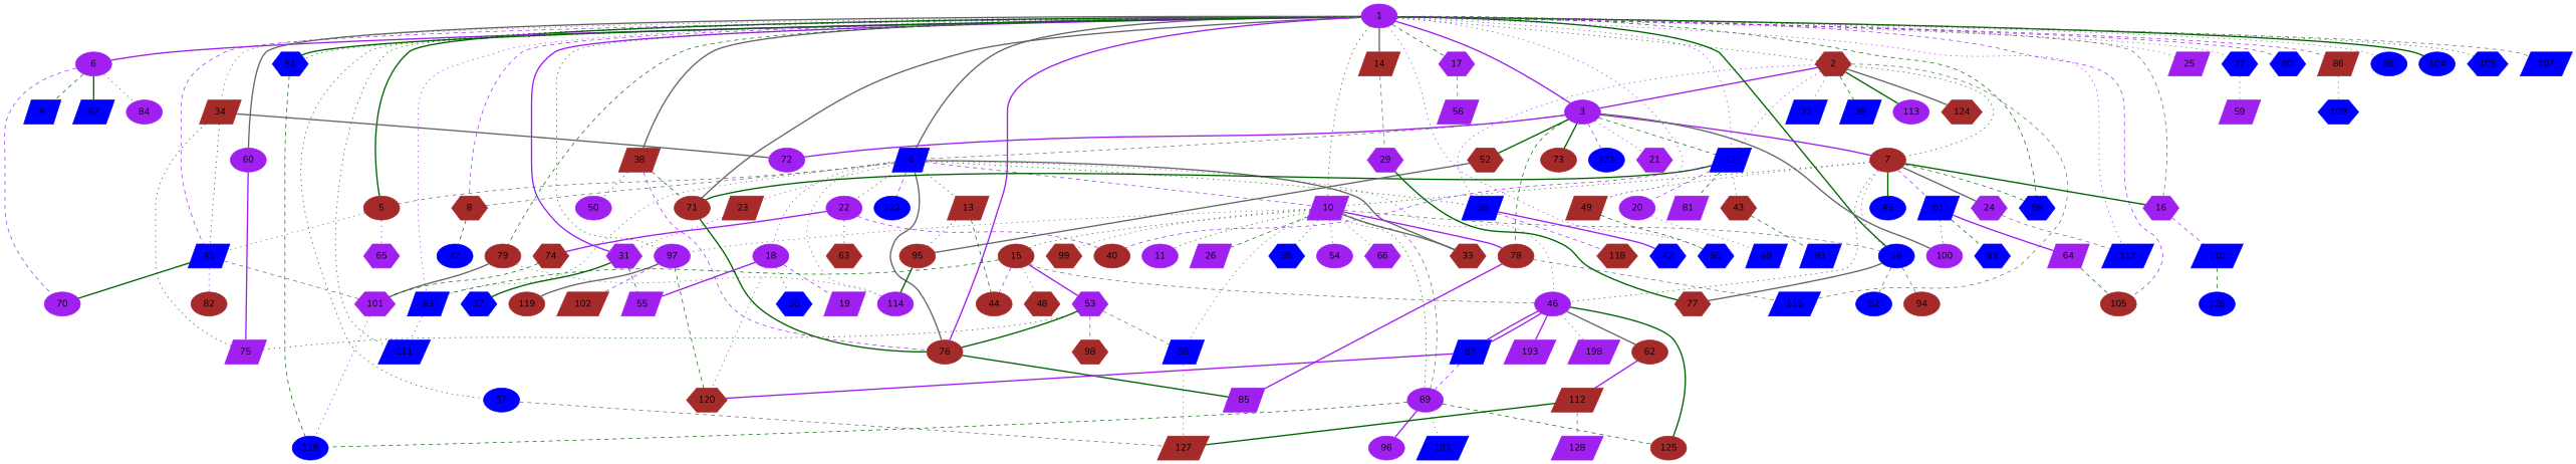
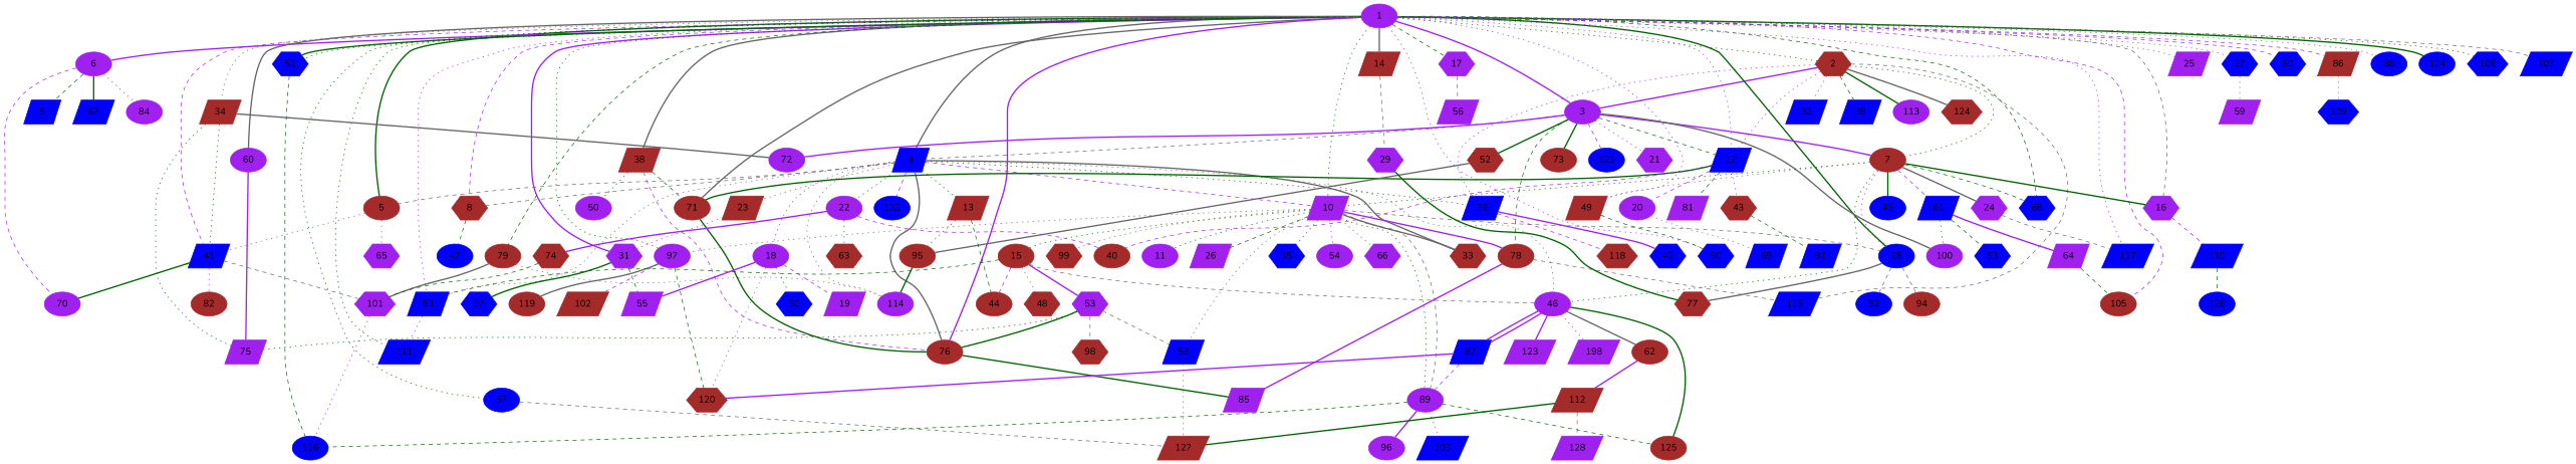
  graph {
    fontname=Nunito
    node [color=purple fontname=Nunito shape=ellipse style=filled]
    edge [color=darkgreen fontname=Nunito style=dotted]
    2 [color=brown shape=hexagon]
    1
    3
    4 [color=blue shape=parallelogram]
    5 [color=brown]
    6
    8 [color=brown shape=hexagon]
    10 [shape=parallelogram]
    12 [color=blue shape=parallelogram]
    14 [color=brown shape=parallelogram]
    16 [shape=hexagon]
    17 [shape=hexagon]
    25 [shape=parallelogram]
    27 [color=blue shape=hexagon]
    28 [color=blue]
    31 [shape=hexagon]
    34 [color=brown shape=parallelogram]
    38 [color=brown shape=parallelogram]
    41 [color=blue shape=parallelogram]
    49 [color=brown shape=parallelogram]
    51 [color=blue shape=hexagon]
    57 [color=blue]
    60
    68 [color=blue shape=hexagon]
    71 [color=brown]
    76 [color=brown]
    79 [color=brown]
    80 [color=blue shape=hexagon]
    83 [color=blue shape=parallelogram]
    86 [color=brown shape=parallelogram]
    88 [color=blue]
    90 [color=blue shape=hexagon]
    97
    104 [color=blue]
    105 [color=brown]
    106 [color=blue shape=hexagon]
    107 [color=blue shape=parallelogram]
    111 [color=blue shape=parallelogram]
    117 [color=blue shape=parallelogram]
    7 [color=brown]
    32 [color=blue shape=parallelogram]
    36 [color=blue shape=parallelogram]
    39 [color=blue shape=parallelogram]
    113
    115 [color=blue shape=parallelogram]
    124 [color=brown shape=hexagon]
    21 [shape=hexagon]
    52 [color=brown shape=hexagon]
    72
    73 [color=brown]
    78 [color=brown]
    100
    121 [color=blue]
    13 [color=brown shape=parallelogram]
    18
    22
    23 [color=brown shape=parallelogram]
    33 [color=brown shape=hexagon]
    46
    114
    122 [color=blue]
    65 [shape=hexagon]
    9 [color=blue shape=parallelogram]
    67 [color=blue shape=parallelogram]
    70
    84
    47 [color=blue]
    11
    15 [color=brown]
    26 [shape=parallelogram]
    35 [color=blue shape=hexagon]
    54
    58 [color=blue shape=parallelogram]
    66 [shape=hexagon]
    89
    99 [color=brown shape=hexagon]
    20
    40 [color=brown]
    43 [color=brown shape=hexagon]
    81 [shape=parallelogram]
    29 [shape=hexagon]
    110 [color=blue shape=parallelogram]
    56 [shape=parallelogram]
    59 [shape=parallelogram]
    77 [color=brown shape=hexagon]
    92 [color=blue]
    94 [color=brown]
    55 [shape=parallelogram]
    37 [color=blue shape=hexagon]
    75 [shape=parallelogram]
    50
    82 [color=brown]
    101 [shape=hexagon]
    116 [color=blue]
    127 [color=brown shape=parallelogram]
    85 [shape=parallelogram]
    109 [color=blue shape=hexagon]
    120 [color=brown shape=hexagon]
    102 [color=brown shape=parallelogram]
    119 [color=brown]
    24 [shape=hexagon]
    45 [color=blue]
    61 [color=blue shape=parallelogram]
    42 [color=blue shape=hexagon]
    118 [color=brown shape=hexagon]
    95 [color=brown]
    44 [color=brown]
    19 [shape=parallelogram]
    30 [color=blue shape=hexagon]
    63 [color=brown shape=hexagon]
    74 [color=brown shape=hexagon]
    62 [color=brown]
    87 [color=blue shape=parallelogram]
    n114 [label=198 shape=parallelogram]
-   123 [shape=parallelogram label=193]
+   123 [shape=parallelogram]
    125 [color=brown]
    64 [shape=parallelogram]
    93 [color=blue shape=hexagon]
    48 [color=brown shape=hexagon]
    53 [shape=hexagon]
    96
    103 [color=blue shape=parallelogram]
    69 [color=blue shape=parallelogram]
    91 [color=blue shape=parallelogram]
    98 [color=brown shape=hexagon]
    126 [color=blue]
    112 [color=brown shape=parallelogram]
    128 [shape=parallelogram]
    2 -- 3 [color=purple style=bold]
    2 -- 12 [color=purple]
    2 -- 7
    2 -- 32 [color=gray40]
    2 -- 36 [color=purple]
    2 -- 39 [style=dashed]
    2 -- 113 [style=bold]
    2 -- 115 [color=gray40 style=dashed]
    2 -- 124 [color=gray40 style=bold]
    1 -- 2
    1 -- 3 [color=purple style=bold]
    1 -- 4 [color=gray40 style=bold]
    1 -- 5 [style=bold]
    1 -- 6 [color=purple style=bold]
    1 -- 8 [color=purple style=dashed]
    1 -- 10
    1 -- 12 [color=purple]
    1 -- 14 [color=gray40 style=bold]
    1 -- 16 [color=gray40 style=dashed]
    1 -- 17 [style=dashed]
    1 -- 25 [color=gray40]
    1 -- 27 [color=gray40]
    1 -- 28 [style=bold]
    1 -- 31 [color=purple style=bold]
    1 -- 34 [color=gray40]
    1 -- 38 [color=gray40 style=bold]
    1 -- 41 [color=purple style=dashed]
    1 -- 49 [color=purple]
    1 -- 51 [style=bold]
    1 -- 51
    1 -- 57
    1 -- 60 [color=gray40 style=bold]
    1 -- 68 [style=dashed]
    1 -- 71 [color=gray40 style=bold]
    1 -- 76 [color=purple style=bold]
    1 -- 79 [style=dashed]
    1 -- 80 [color=purple style=dashed]
    1 -- 83 [color=purple]
    1 -- 86 [color=purple style=dashed]
    1 -- 88 [color=gray40]
    1 -- 90 [color=purple]
    1 -- 97
    1 -- 104 [style=bold]
    1 -- 105 [color=purple style=dashed]
    1 -- 106
    1 -- 107 [color=gray40 style=dashed]
    1 -- 111
    1 -- 117 [color=purple]
    3 -- 4 [color=gray40 style=dashed]
    3 -- 12 [style=dashed]
    3 -- 7 [color=purple style=bold]
    3 -- 21 [color=purple]
    3 -- 52 [style=bold]
    3 -- 72 [color=purple style=bold]
    3 -- 73 [style=bold]
    3 -- 78 [style=dashed]
    3 -- 100 [color=gray40 style=bold]
    3 -- 121 [color=purple style=dashed]
    4 -- 5 [color=gray40 style=dashed]
    4 -- 8 [color=gray40 style=dashed]
    4 -- 10 [color=purple style=dashed]
    4 -- 76 [color=gray40 style=bold]
    4 -- 83 [color=gray40]
    4 -- 36
    4 -- 13
    4 -- 18 [color=purple]
    4 -- 22
    4 -- 23 [color=gray40]
    4 -- 33 [color=gray40 style=bold]
    4 -- 46 [color=gray40]
    4 -- 114 [color=gray40]
    4 -- 122 [color=purple style=dashed]
    5 -- 41 [color=gray40]
    5 -- 65 [color=purple]
    6 -- 9 [style=dashed]
    6 -- 67 [style=bold]
    6 -- 70 [color=purple style=dashed]
    6 -- 84 [color=purple]
    8 -- 47 [style=dashed]
    10 -- 28 [color=gray40 style=dashed]
    10 -- 97 [color=gray40]
    10 -- 78 [color=purple style=bold]
    10 -- 33 [color=gray40 style=bold]
    10 -- 11
    10 -- 15
    10 -- 26 [style=dashed]
    10 -- 35
    10 -- 54 [color=purple]
    10 -- 58 [color=gray40]
    10 -- 66 [color=gray40]
    10 -- 89
    10 -- 89 [color=gray40 style=dashed]
    10 -- 99 [color=gray40]
    12 -- 71 [style=bold]
    12 -- 20 [color=purple style=dashed]
    12 -- 40 [color=purple style=dashed]
    12 -- 43 [color=purple]
    12 -- 81 [style=dashed]
    14 -- 29 [color=gray40 style=dashed]
    16 -- 110 [color=purple style=dashed]
    17 -- 56 [color=gray40 style=dashed]
    27 -- 59 [color=gray40]
    28 -- 77 [color=gray40 style=bold]
    28 -- 92 [color=gray40 style=dashed]
    28 -- 94 [color=gray40 style=dashed]
    31 -- 55 [style=dashed]
    31 -- 37 [style=bold]
    34 -- 41
    34 -- 72 [color=gray40 style=bold]
    34 -- 75
    38 -- 71 [style=dashed]
    38 -- 76 [color=purple style=dashed]
    38 -- 50
    41 -- 70 [style=bold]
    41 -- 82 [color=purple]
    41 -- 101 [color=gray40 style=dashed]
    49 -- 90 [style=dashed]
    51 -- 116 [style=dashed]
    57 -- 127 [color=gray40 style=dashed]
    60 -- 75 [color=purple style=bold]
    71 -- 76 [style=bold]
    76 -- 85 [style=bold]
    79 -- 114 [color=gray40]
    79 -- 101 [color=gray40 style=bold]
    83 -- 111 [color=purple]
    86 -- 109 [color=gray40]
    97 -- 120 [style=dashed]
    97 -- 102 [color=purple style=dashed]
    97 -- 119 [color=gray40 style=bold]
    7 -- 10
    7 -- 16 [style=bold]
    7 -- 28 [color=purple]
    7 -- 49 [color=gray40]
    7 -- 68 [style=dashed]
    7 -- 46
    7 -- 24 [color=gray40 style=bold]
    7 -- 45 [style=bold]
    7 -- 61 [color=purple style=dashed]
    36 -- 42 [color=purple style=bold]
    36 -- 118 [color=purple style=dashed]
    52 -- 95 [color=gray40 style=bold]
    78 -- 115 [color=gray40 style=dashed]
    78 -- 85 [color=purple style=bold]
    13 -- 95
    13 -- 44 [style=dashed]
    18 -- 55 [color=purple style=bold]
    18 -- 120 [color=gray40]
    18 -- 19 [color=purple style=dashed]
    18 -- 30
    22 -- 40 [color=purple style=dashed]
    22 -- 63
    22 -- 74 [color=purple style=bold]
    23 -- 31 [color=purple]
    46 -- 62 [color=gray40 style=bold]
    46 -- 87 [color=purple style=bold]
    46 -- 87 [color=purple style=bold]
    46 -- n114 [color=purple]
    46 -- 123 [color=purple style=bold]
    46 -- 125 [style=bold]
    15 -- 83 [style=dashed]
    15 -- 46 [color=gray40 style=dashed]
    15 -- 44 [color=purple style=dashed]
    15 -- 48 [color=gray40]
    15 -- 53 [color=purple style=bold]
    58 -- 127 [color=gray40]
    89 -- 116 [style=dashed]
    89 -- 125 [style=dashed]
    89 -- 96 [color=purple style=bold]
    89 -- 103 [color=gray40]
    20 -- 69 [color=gray40]
    43 -- 91 [style=dashed]
    29 -- 77 [style=bold]
    110 -- 126 [style=dashed]
    101 -- 116 [color=purple]
    24 -- 117 [color=gray40 style=dashed]
    61 -- 100
    61 -- 64 [color=purple style=bold]
    61 -- 93 [style=dashed]
    95 -- 114 [style=bold]
    74 -- 101 [style=dashed]
    62 -- 112 [color=purple style=bold]
    87 -- 89 [color=purple style=dashed]
    87 -- 120 [color=purple style=bold]
    64 -- 105 [style=dashed]
    53 -- 76 [style=bold]
    53 -- 58 [color=gray40 style=dashed]
    53 -- 75
    53 -- 98 [color=gray40 style=dashed]
    112 -- 127 [style=bold]
    112 -- 128 [color=gray40 style=dashed]
  }
